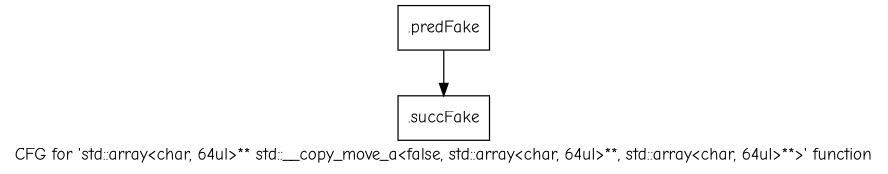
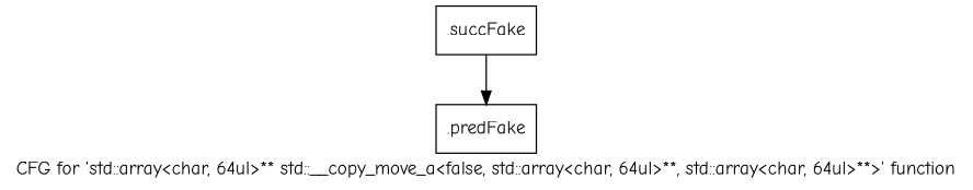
  digraph {
    label="CFG for 'std::array\<char, 64ul\>** std::__copy_move_a\<false, std::array\<char, 64ul\>**, std::array\<char, 64ul\>**\>' function"
    fontname="Comic Neue"
    node [shape=record fontname="Comic Neue"]
    n1 [label="{.predFake}"]
    n2 [filename="/mnt/xilinx/Vitis_HLS/2021.2/tps/lnx64/gcc-6.2.0/lib/gcc/x86_64-pc-linux-gnu/6.2.0/../../../../include/c++/6.2.0/bits/stl_algobase.h" label="{.succFake}" linenumber=385]
-   n1 -> n2 [execusionnum=0 filename="/mnt/xilinx/Vitis_HLS/2021.2/tps/lnx64/gcc-6.2.0/lib/gcc/x86_64-pc-linux-gnu/6.2.0/../../../../include/c++/6.2.0/bits/stl_algobase.h" fontname="Comic Neue"]
+   n2 -> n1 [execusionnum=0 filename="/mnt/xilinx/Vitis_HLS/2021.2/tps/lnx64/gcc-6.2.0/lib/gcc/x86_64-pc-linux-gnu/6.2.0/../../../../include/c++/6.2.0/bits/stl_algobase.h" fontname="Comic Neue"]
  }
